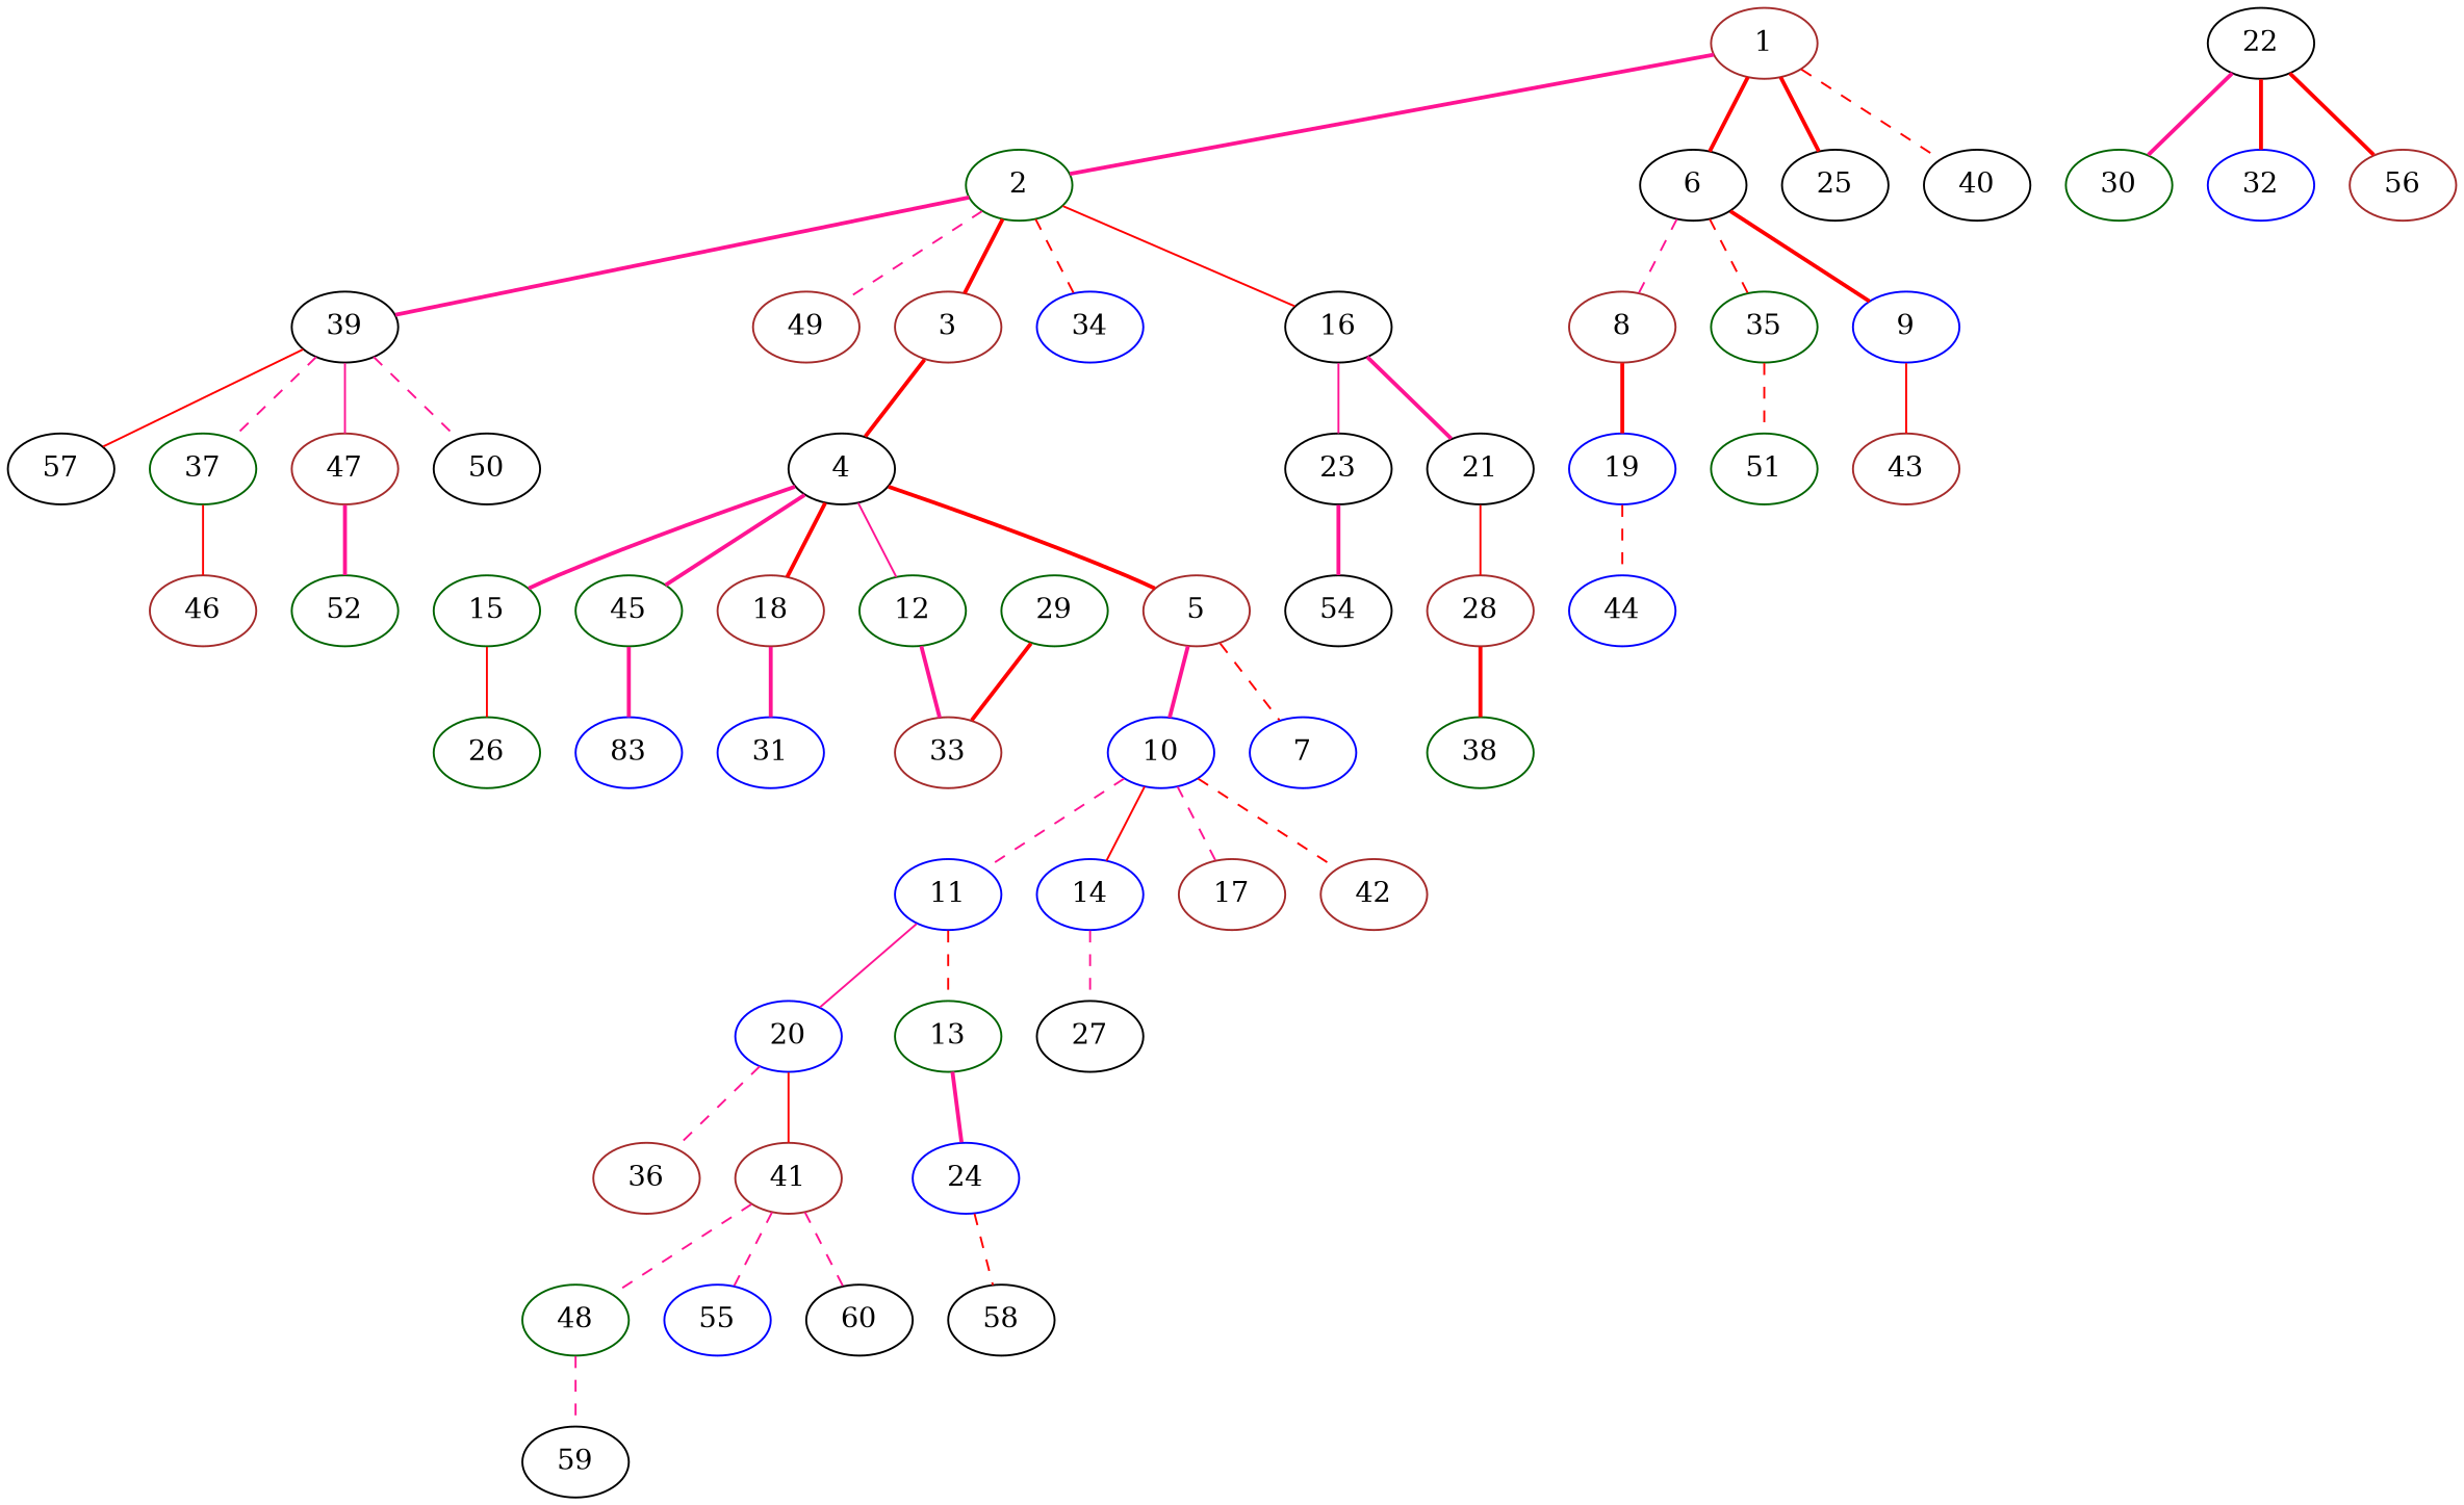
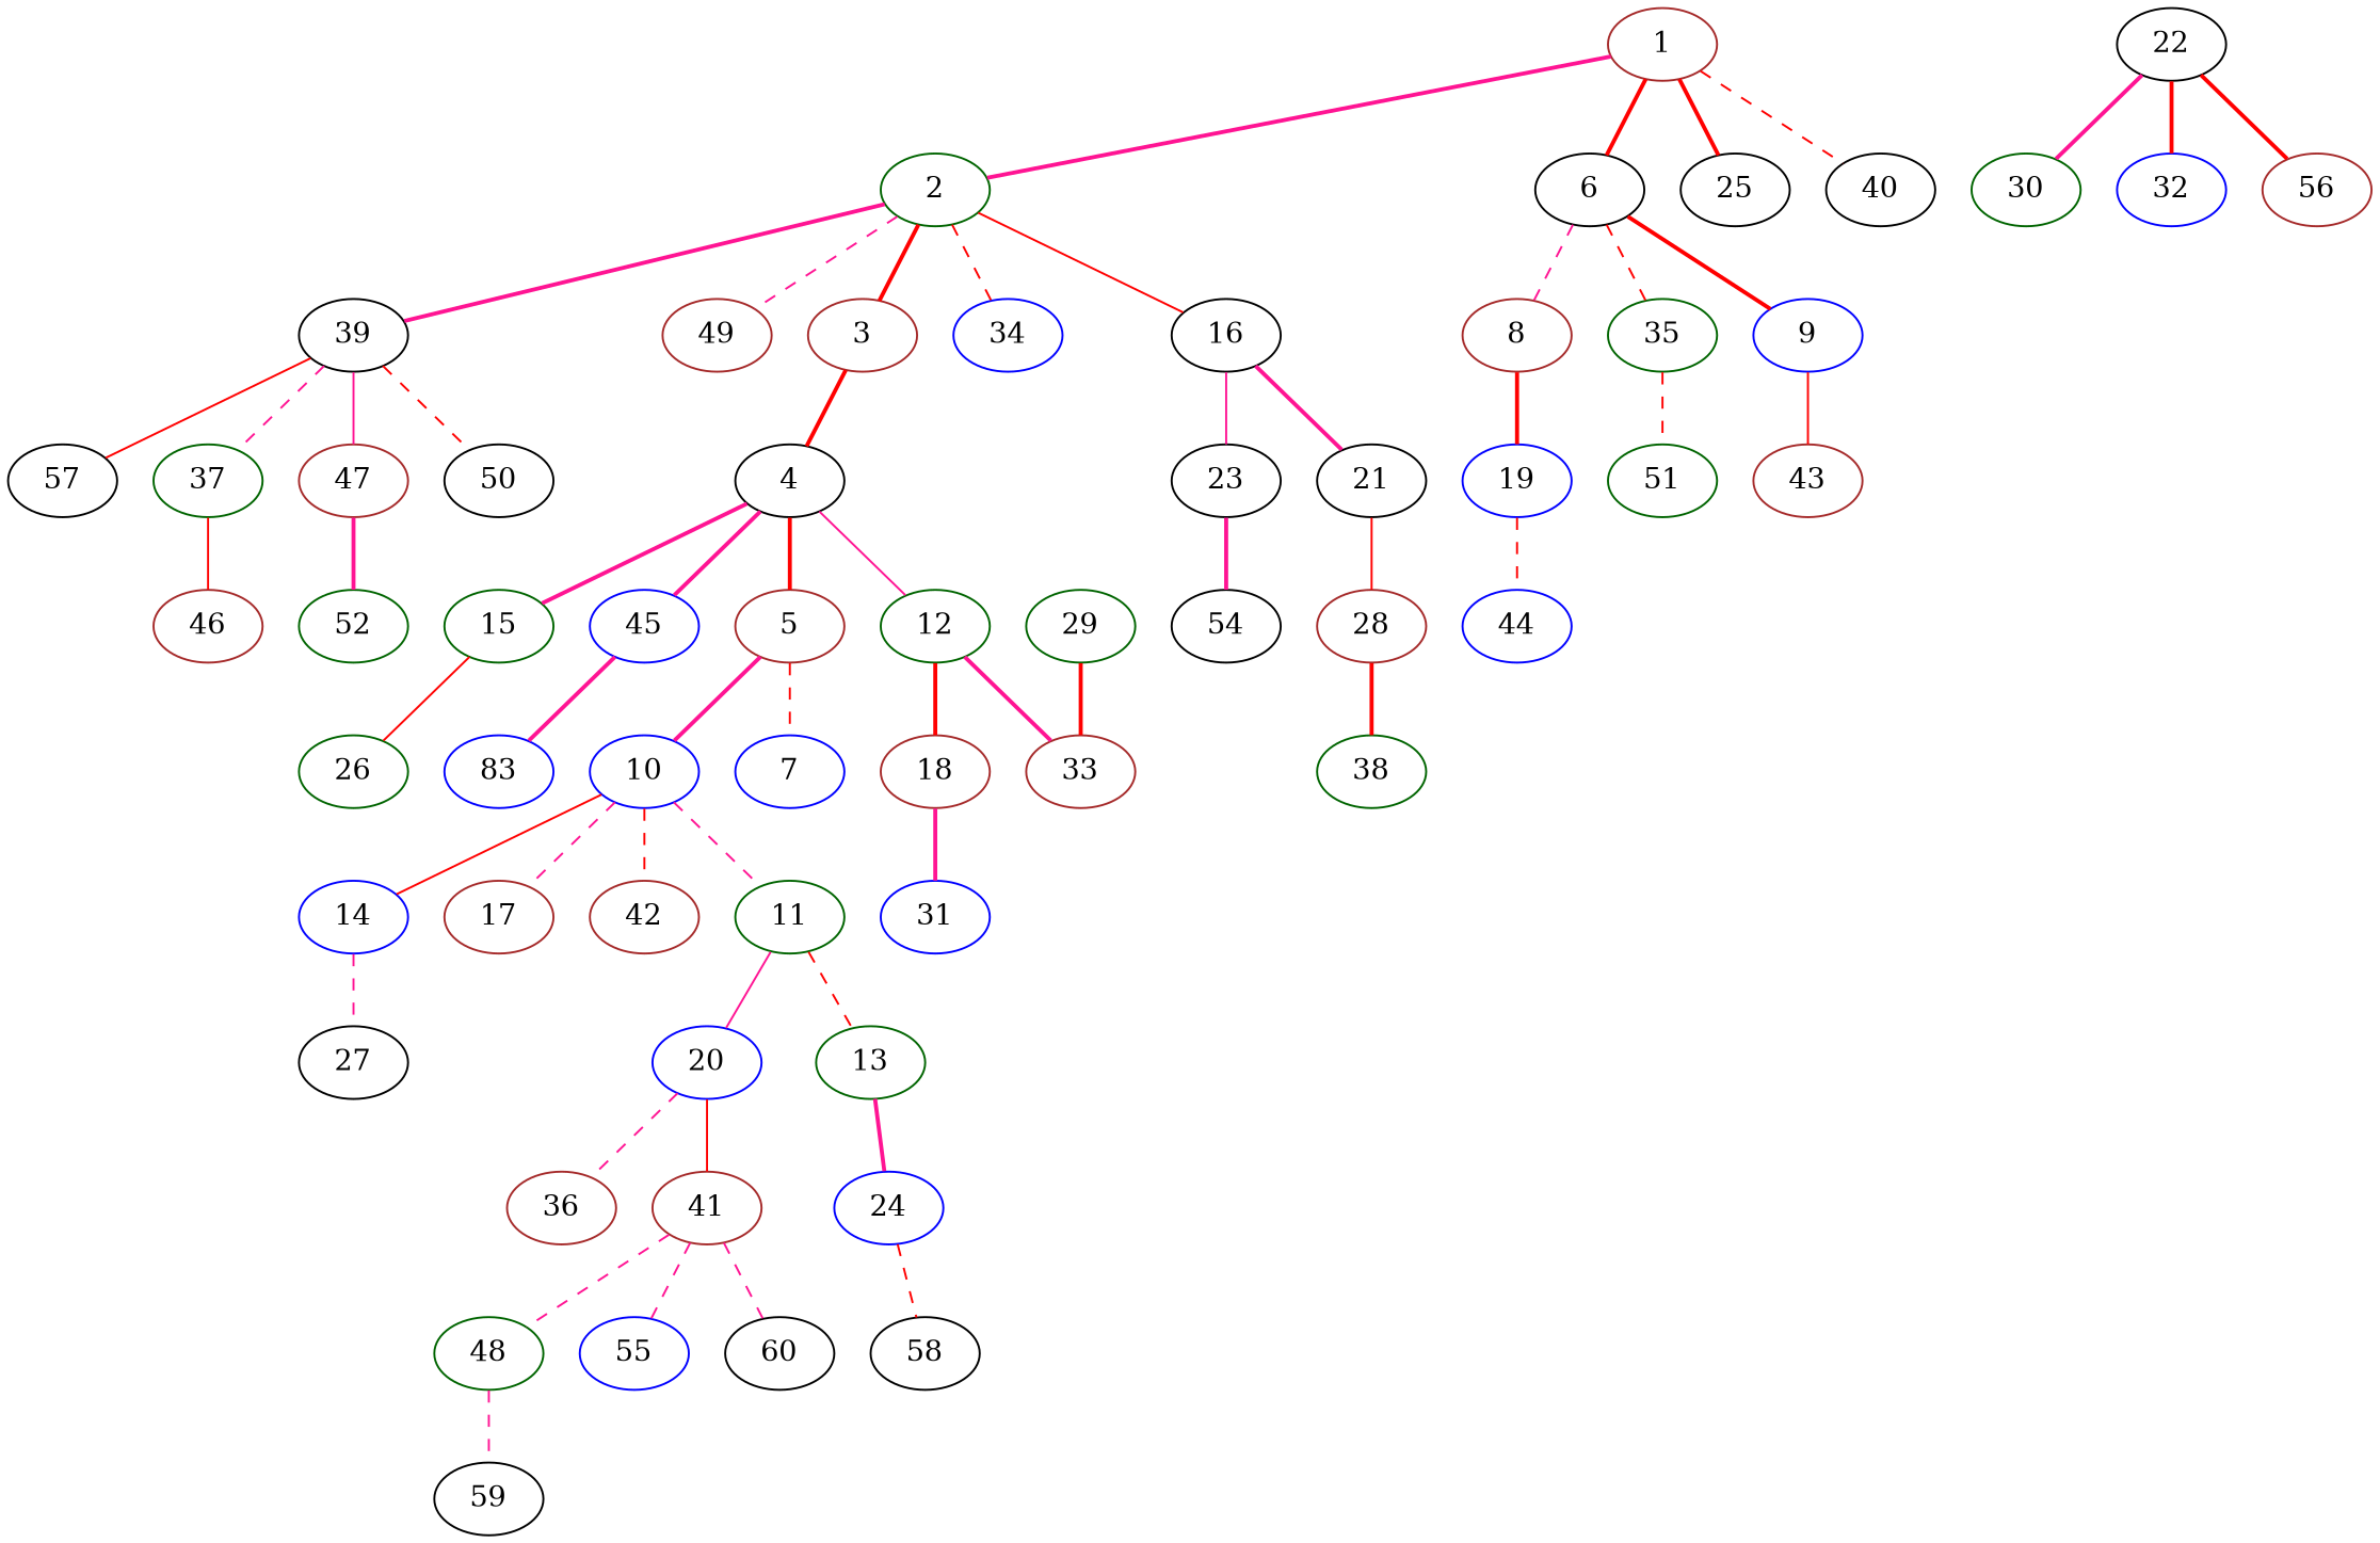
  graph {
    node [color=brown]
    edge [color=deeppink style=bold]
    1
    2 [color=darkgreen]
    6 [color=black]
    25 [color=black]
    40 [color=black]
    3
    16 [color=black]
    34 [color=blue]
    39 [color=black]
    49
    8
    9 [color=blue]
    35 [color=darkgreen]
    4 [color=black]
    21 [color=black]
    23 [color=black]
    37 [color=darkgreen]
    46
    47
    50 [color=black]
    57 [color=black]
    19 [color=blue]
    43
    51 [color=darkgreen]
    5
    12 [color=darkgreen]
    15 [color=darkgreen]
-   45 [color=darkgreen]
+   45 [color=blue]
    28
    54 [color=black]
    52 [color=darkgreen]
    7 [color=blue]
    10 [color=blue]
    18
    33
    26 [color=darkgreen]
    n37 [color=blue label=83]
-   11 [color=blue]
+   11 [color=darkgreen]
    14 [color=blue]
    17
    42
    31 [color=blue]
    29 [color=darkgreen]
    13 [color=darkgreen]
    20 [color=blue]
    27 [color=black]
    44 [color=blue]
    30 [color=darkgreen]
    22 [color=black]
    32 [color=blue]
    56
    24 [color=blue]
    36
    41
    58 [color=black]
    48 [color=darkgreen]
    55 [color=blue]
    60 [color=black]
    38 [color=darkgreen]
    59 [color=black]
    1 -- 2
    1 -- 6 [color=red]
    1 -- 25 [color=red]
    1 -- 40 [color=red style=dashed]
    2 -- 3 [color=red]
    2 -- 16 [color=red style=solid]
    2 -- 34 [color=red style=dashed]
    2 -- 39
    2 -- 49 [style=dashed]
    6 -- 8 [style=dashed]
    6 -- 9 [color=red]
    6 -- 35 [color=red style=dashed]
    3 -- 4 [color=red]
    16 -- 21
    16 -- 23 [style=solid]
    39 -- 37 [style=dashed]
    39 -- 47 [style=solid]
-   39 -- 50 [style=dashed]
+   39 -- 50 [color=red style=dashed]
    39 -- 57 [color=red style=solid]
    8 -- 19 [color=red]
    9 -- 43 [color=red style=solid]
    35 -- 51 [color=red style=dashed]
    4 -- 5 [color=red]
    4 -- 12 [style=solid]
    4 -- 15
    4 -- 45
    21 -- 28 [color=red style=solid]
    23 -- 54
    37 -- 46 [color=red style=solid]
    47 -- 52
    19 -- 44 [color=red style=dashed]
    5 -- 7 [color=red style=dashed]
    5 -- 10
-   4 -- 18 [color=red]
+   12 -- 18 [color=red]
    12 -- 33
    15 -- 26 [color=red style=solid]
    45 -- n37
    28 -- 38 [color=red]
    10 -- 11 [style=dashed]
    10 -- 14 [color=red style=solid]
    10 -- 17 [style=dashed]
    10 -- 42 [color=red style=dashed]
    18 -- 31
    11 -- 13 [color=red style=dashed]
    11 -- 20 [style=solid]
    14 -- 27 [style=dashed]
    29 -- 33 [color=red]
    13 -- 24
    20 -- 36 [style=dashed]
    20 -- 41 [color=red style=solid]
    22 -- 30
    22 -- 32 [color=red]
    22 -- 56 [color=red]
    24 -- 58 [color=red style=dashed]
    41 -- 48 [style=dashed]
    41 -- 55 [style=dashed]
    41 -- 60 [style=dashed]
    48 -- 59 [style=dashed]
  }
